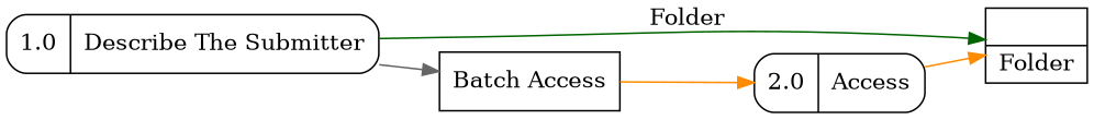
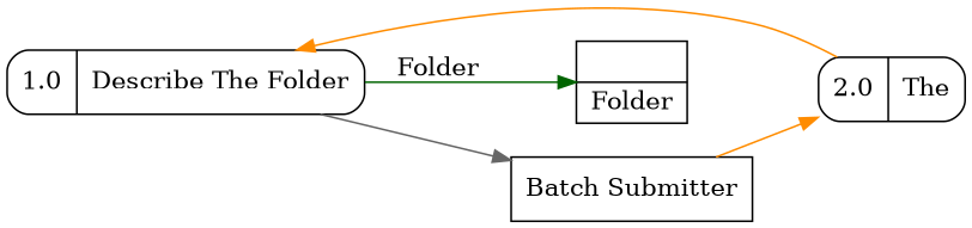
  digraph {
    rankdir=LR
    node [shape=Mrecord]
    edge [color=darkorange]
    n1 [label="<f0>  |<f1> Folder " shape=record]
-   n2 [label="Batch Access" shape=box]
-   n3 [label="{<f0> 2.0|<f1> Access }"]
-   n4 [label="{<f0> 1.0|<f1> Describe The Submitter }"]
+   n2 [label="Batch Submitter" shape=box]
+   n3 [label="{<f0> 2.0|<f1> The }"]
+   n4 [label="{<f0> 1.0|<f1> Describe The Folder }"]
    n2 -> n3
-   n3 -> n1
+   n3 -> n4
    n4 -> n1 [color=darkgreen label=Folder]
    n4 -> n2 [color=gray40]
  }
